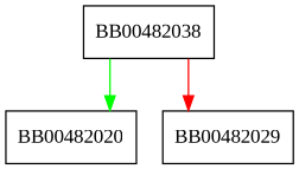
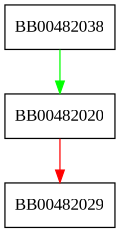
  digraph {
    fontname="Liberation Serif"
    splines=ortho
    node [fontname="Liberation Serif" shape=box]
    edge [fontname="Liberation Serif"]
    BB00482020
    BB00482029
    BB00482038
-   BB00482038 -> BB00482029 [color=red]
+   BB00482020 -> BB00482029 [color=red]
    BB00482038 -> BB00482020 [color=green]
  }
